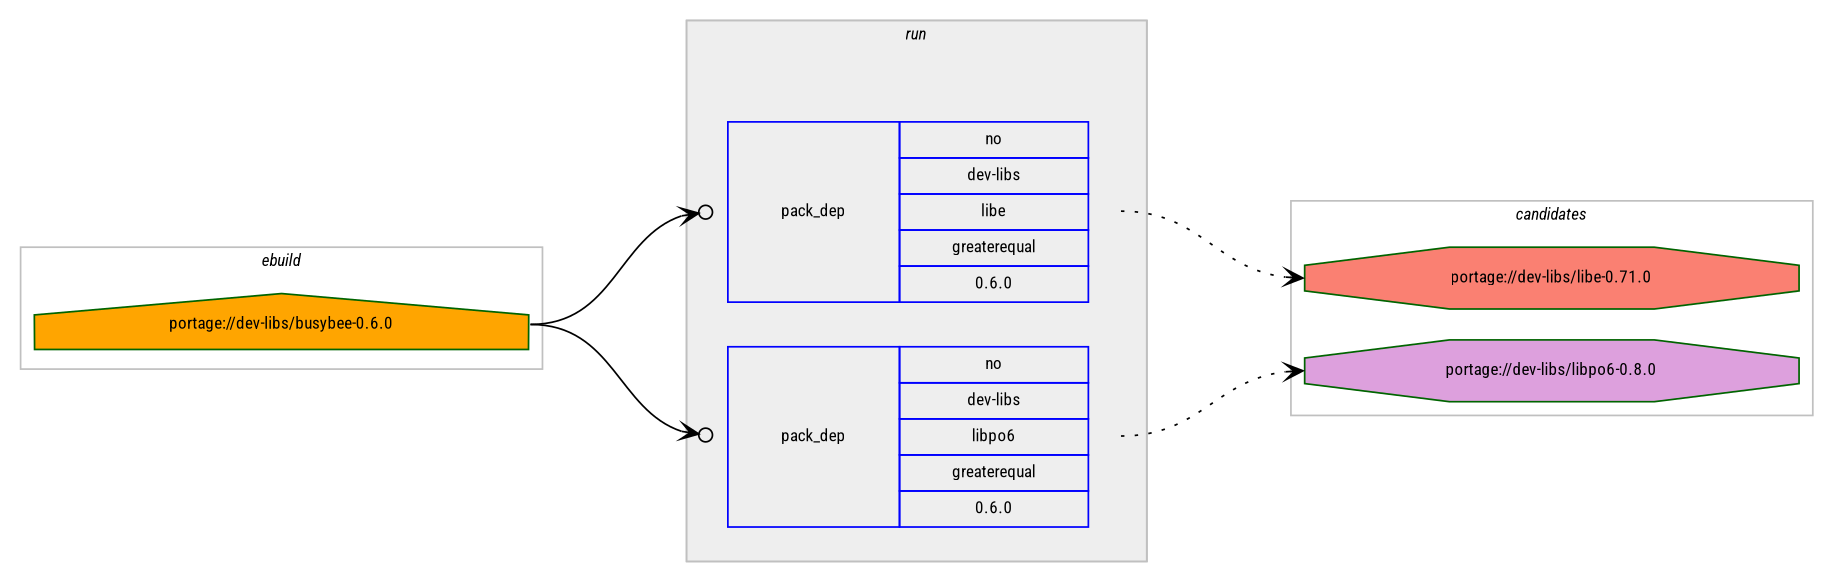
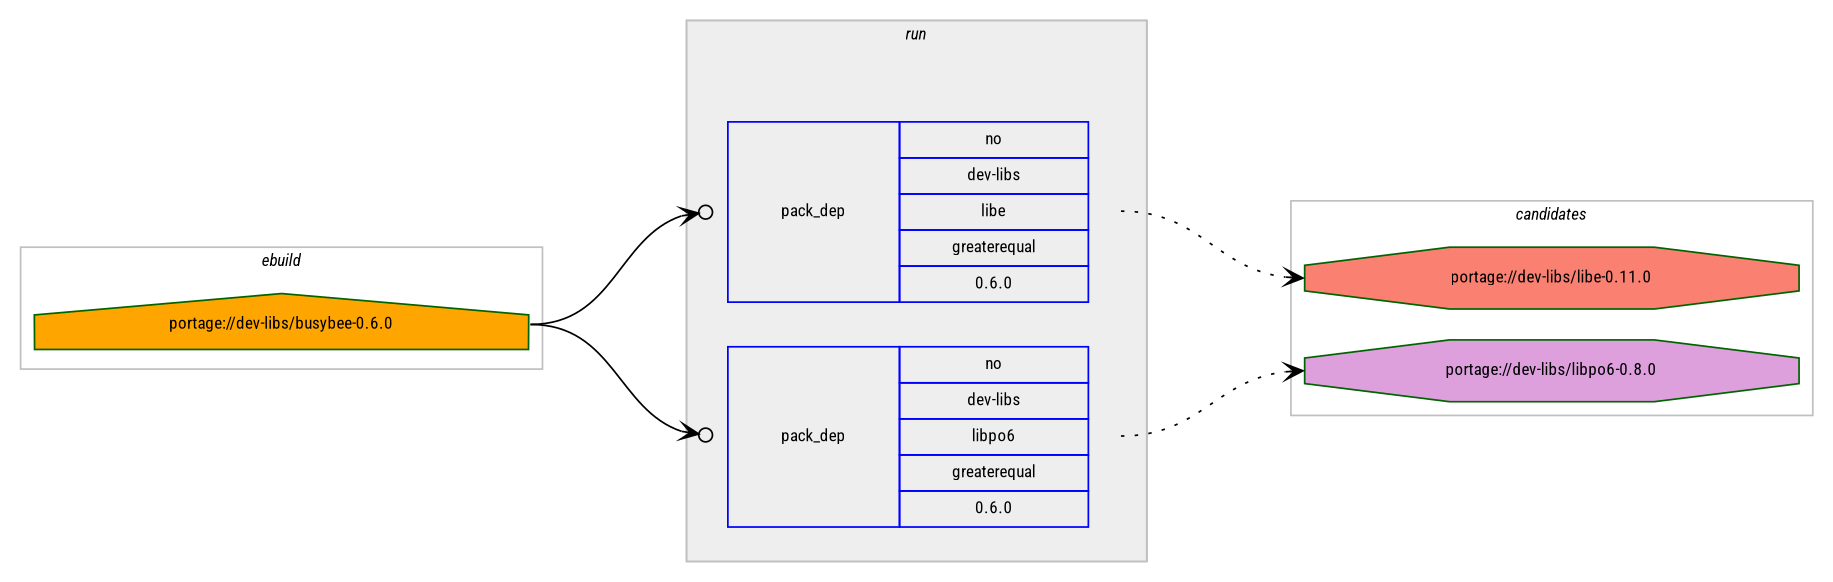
  digraph {
    compound=true
    concentrate=true
    fontname="Roboto Condensed"
    fontsize=10
    newrank=true
    rankdir=LR
    ranksep=1.5
    node [color=darkgreen fontname="Roboto Condensed" fontsize=10 style=filled shape=none]
    edge [arrowhead=odotvee headport=w style=solid tailport=e weight=20 fontname="Roboto Condensed"]
    n1 [label="portage://dev-libs/busybee-0.6.0" width=4 fillcolor=orange shape=house]
    n2 [color=blue label=<<TABLE BORDER="0" CELLBORDER="1" CELLSPACING="0" CELLPADDING="4" WIDTH="220"><TR><TD ROWSPAN="6" CELLPADDING="30">pack_dep</TD></TR><TR><TD WIDTH="110">no</TD></TR><TR><TD>dev-libs</TD></TR><TR><TD>libe</TD></TR><TR><TD>greaterequal</TD></TR><TR><TD>0.6.0</TD></TR></TABLE>> style=""]
    n3 [color=blue label=<<TABLE BORDER="0" CELLBORDER="1" CELLSPACING="0" CELLPADDING="4" WIDTH="220"><TR><TD ROWSPAN="6" CELLPADDING="30">pack_dep</TD></TR><TR><TD WIDTH="110">no</TD></TR><TR><TD>dev-libs</TD></TR><TR><TD>libpo6</TD></TR><TR><TD>greaterequal</TD></TR><TR><TD>0.6.0</TD></TR></TABLE>> style=""]
-   n4 [label="portage://dev-libs/libe-0.71.0" width=4 fillcolor=salmon shape=octagon]
+   n4 [label="portage://dev-libs/libe-0.11.0" width=4 fillcolor=salmon shape=octagon]
    n5 [label="portage://dev-libs/libpo6-0.8.0" width=4 fillcolor=plum shape=octagon]
    subgraph cluster_1 {
      color=gray
      label=<<i>ebuild</i>>
      rank=same
      n1
    }
    subgraph cluster_2 {
      color=gray
      label=<<i>dependencies</i>>
      subgraph cluster_3 {
        color=gray
        fillcolor="#eeeeee"
        label=<<i>compile</i>>
        style=filled
      }
      subgraph cluster_4 {
        color=gray
        fillcolor="#eeeeee"
        label=<<i>compile and run</i>>
        style=filled
        subgraph sub_5 {
          color=gray
          fillcolor="#eeeeee"
          label=<<i>compile and run</i>>
          style=filled
          n2
        }
        subgraph sub_6 {
          color=gray
          fillcolor="#eeeeee"
          label=<<i>compile and run</i>>
          style=filled
          n3
        }
      }
      subgraph cluster_7 {
        color=gray
        fillcolor="#eeeeee"
        label=<<i>run</i>>
        style=filled
      }
    }
    subgraph cluster_8 {
      color=gray
      label=<<i>candidates</i>>
      rank=same
      subgraph sub_9 {
        color=black
        label=<<i>candidates</i>>
        nodesep=1
        rank=same
        n4
      }
      subgraph sub_10 {
        color=black
        label=<<i>candidates</i>>
        nodesep=1
        rank=same
        n5
      }
    }
    n1 -> n2
    n1 -> n3
    n2 -> n4 [arrowhead=vee style=dotted weight=100]
    n3 -> n5 [arrowhead=vee style=dotted weight=100]
  }
